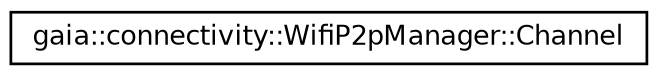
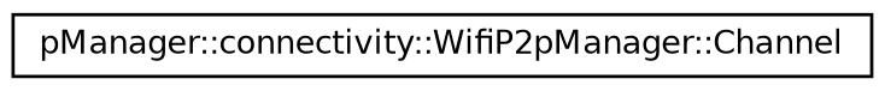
  digraph {
    rankdir=TB
-   n1 [color=black fillcolor=white fontname=Helvetica fontsize=10 height=0.2 label="gaia::connectivity::WifiP2pManager::Channel" shape=record style=filled width=0.4]
+   n1 [color=black fillcolor=white fontname=Helvetica fontsize=10 height=0.2 label="pManager::connectivity::WifiP2pManager::Channel" shape=record style=filled width=0.4]
  }
